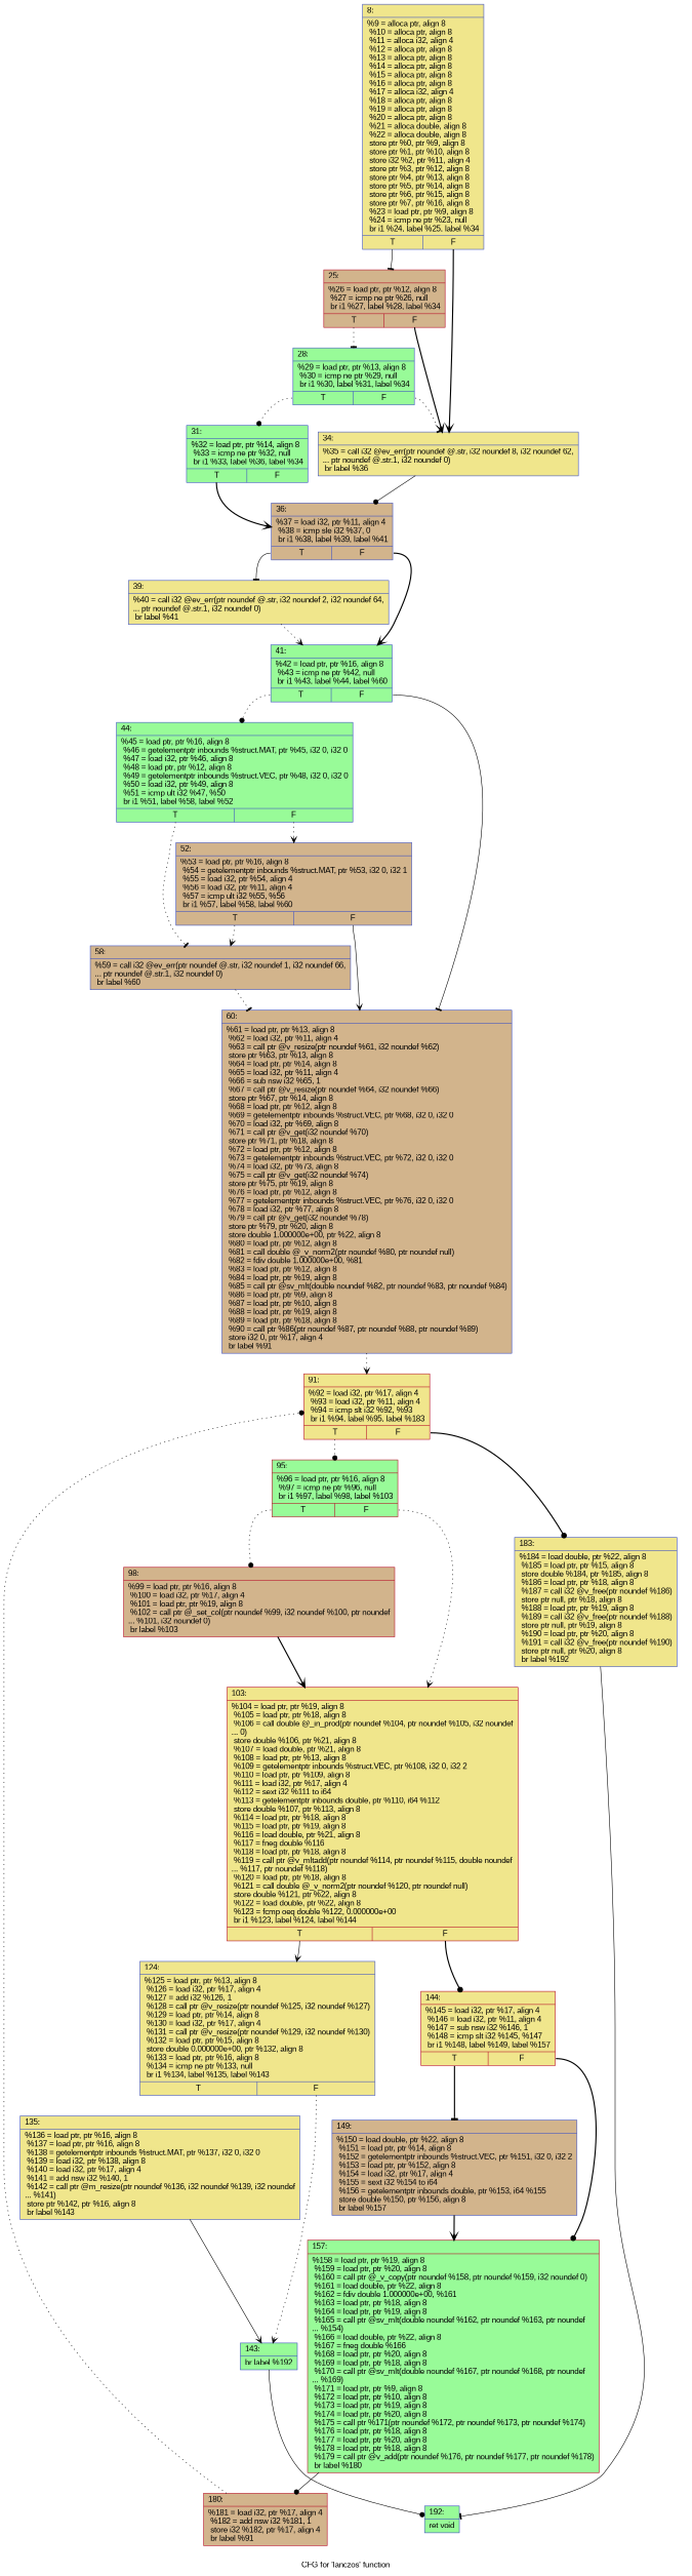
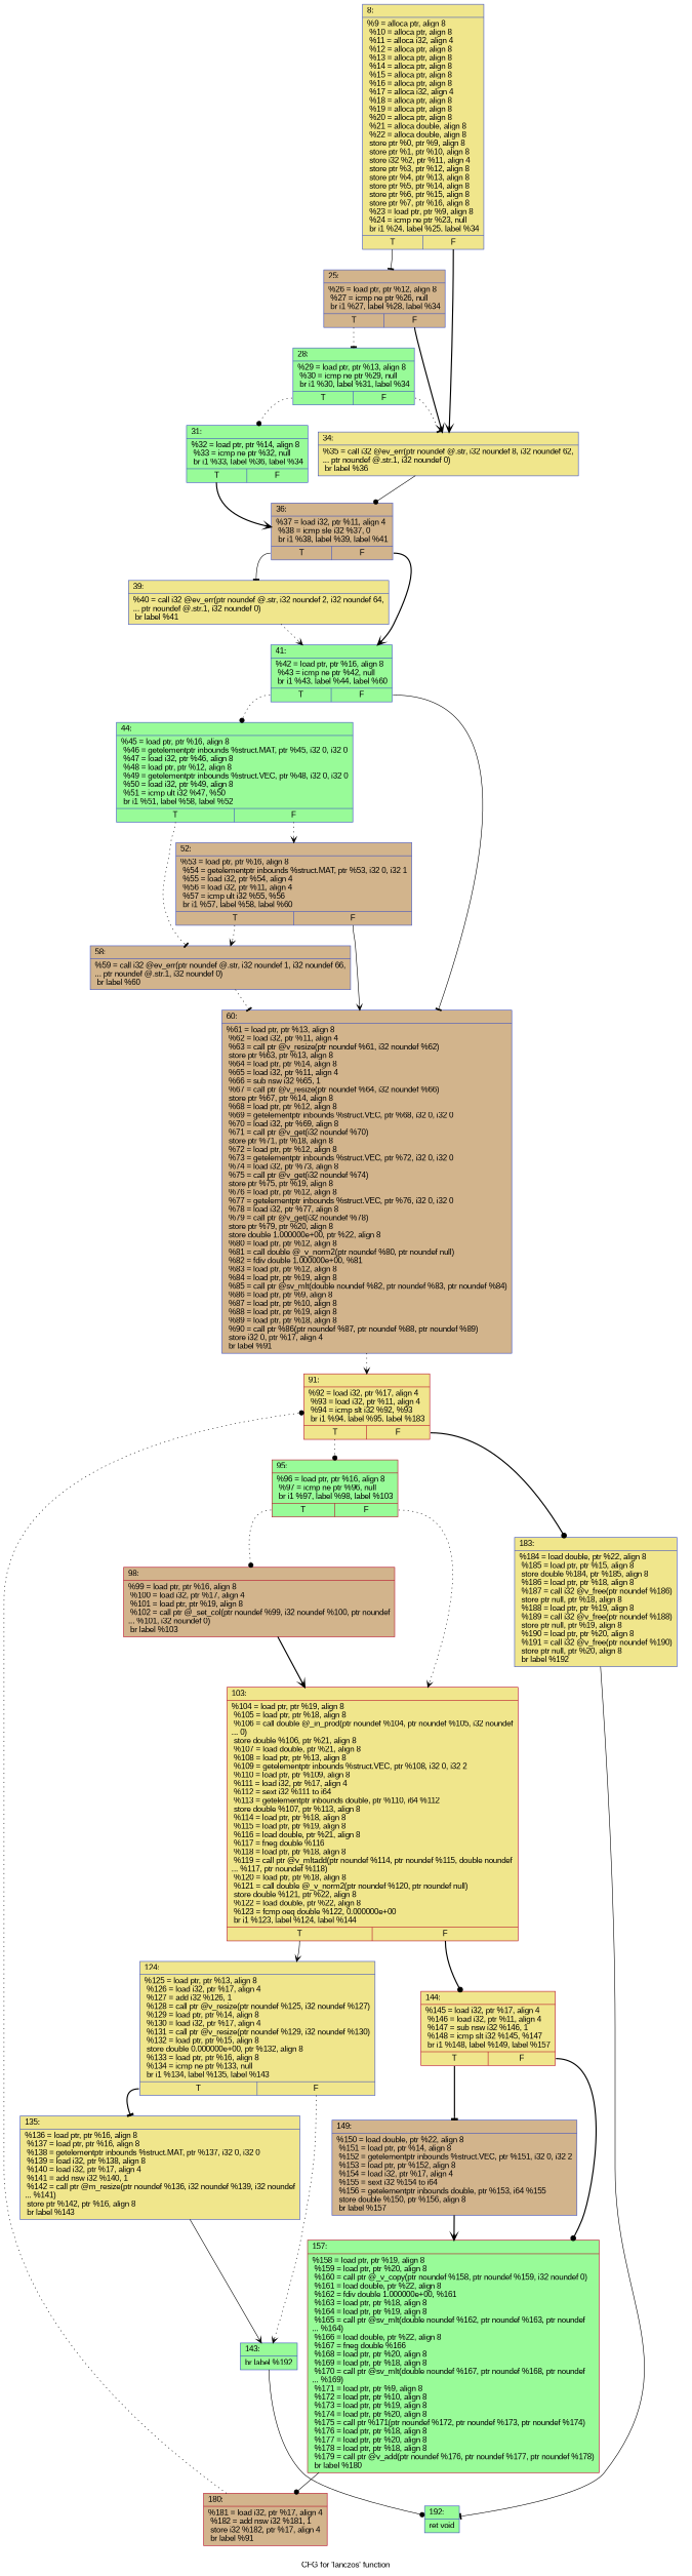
  digraph {
    fontname="Liberation Sans"
    label="CFG for 'lanczos' function"
    node [color="#3d50c3ff" fillcolor=khaki fontname="Liberation Sans" shape=record style=filled]
    edge [arrowhead=vee fontname="Liberation Sans" style=dotted tailport=s0]
    n1 [label="{8:\l|  %9 = alloca ptr, align 8\l  %10 = alloca ptr, align 8\l  %11 = alloca i32, align 4\l  %12 = alloca ptr, align 8\l  %13 = alloca ptr, align 8\l  %14 = alloca ptr, align 8\l  %15 = alloca ptr, align 8\l  %16 = alloca ptr, align 8\l  %17 = alloca i32, align 4\l  %18 = alloca ptr, align 8\l  %19 = alloca ptr, align 8\l  %20 = alloca ptr, align 8\l  %21 = alloca double, align 8\l  %22 = alloca double, align 8\l  store ptr %0, ptr %9, align 8\l  store ptr %1, ptr %10, align 8\l  store i32 %2, ptr %11, align 4\l  store ptr %3, ptr %12, align 8\l  store ptr %4, ptr %13, align 8\l  store ptr %5, ptr %14, align 8\l  store ptr %6, ptr %15, align 8\l  store ptr %7, ptr %16, align 8\l  %23 = load ptr, ptr %9, align 8\l  %24 = icmp ne ptr %23, null\l  br i1 %24, label %25, label %34\l|{<s0>T|<s1>F}}"]
-   n2 [color="#b70d28ff" fillcolor=tan label="{25:\l|  %26 = load ptr, ptr %12, align 8\l  %27 = icmp ne ptr %26, null\l  br i1 %27, label %28, label %34\l|{<s0>T|<s1>F}}"]
+   n2 [fillcolor=tan label="{25:\l|  %26 = load ptr, ptr %12, align 8\l  %27 = icmp ne ptr %26, null\l  br i1 %27, label %28, label %34\l|{<s0>T|<s1>F}}"]
    n3 [label="{34:\l|  %35 = call i32 @ev_err(ptr noundef @.str, i32 noundef 8, i32 noundef 62,\l... ptr noundef @.str.1, i32 noundef 0)\l  br label %36\l}"]
    n4 [fillcolor=palegreen label="{28:\l|  %29 = load ptr, ptr %13, align 8\l  %30 = icmp ne ptr %29, null\l  br i1 %30, label %31, label %34\l|{<s0>T|<s1>F}}"]
    n5 [fillcolor=tan label="{36:\l|  %37 = load i32, ptr %11, align 4\l  %38 = icmp sle i32 %37, 0\l  br i1 %38, label %39, label %41\l|{<s0>T|<s1>F}}"]
    n6 [fillcolor=palegreen label="{31:\l|  %32 = load ptr, ptr %14, align 8\l  %33 = icmp ne ptr %32, null\l  br i1 %33, label %36, label %34\l|{<s0>T|<s1>F}}"]
    n7 [label="{39:\l|  %40 = call i32 @ev_err(ptr noundef @.str, i32 noundef 2, i32 noundef 64,\l... ptr noundef @.str.1, i32 noundef 0)\l  br label %41\l}"]
    n8 [fillcolor=palegreen label="{41:\l|  %42 = load ptr, ptr %16, align 8\l  %43 = icmp ne ptr %42, null\l  br i1 %43, label %44, label %60\l|{<s0>T|<s1>F}}"]
    n9 [fillcolor=palegreen label="{44:\l|  %45 = load ptr, ptr %16, align 8\l  %46 = getelementptr inbounds %struct.MAT, ptr %45, i32 0, i32 0\l  %47 = load i32, ptr %46, align 8\l  %48 = load ptr, ptr %12, align 8\l  %49 = getelementptr inbounds %struct.VEC, ptr %48, i32 0, i32 0\l  %50 = load i32, ptr %49, align 8\l  %51 = icmp ult i32 %47, %50\l  br i1 %51, label %58, label %52\l|{<s0>T|<s1>F}}"]
    n10 [fillcolor=tan label="{60:\l|  %61 = load ptr, ptr %13, align 8\l  %62 = load i32, ptr %11, align 4\l  %63 = call ptr @v_resize(ptr noundef %61, i32 noundef %62)\l  store ptr %63, ptr %13, align 8\l  %64 = load ptr, ptr %14, align 8\l  %65 = load i32, ptr %11, align 4\l  %66 = sub nsw i32 %65, 1\l  %67 = call ptr @v_resize(ptr noundef %64, i32 noundef %66)\l  store ptr %67, ptr %14, align 8\l  %68 = load ptr, ptr %12, align 8\l  %69 = getelementptr inbounds %struct.VEC, ptr %68, i32 0, i32 0\l  %70 = load i32, ptr %69, align 8\l  %71 = call ptr @v_get(i32 noundef %70)\l  store ptr %71, ptr %18, align 8\l  %72 = load ptr, ptr %12, align 8\l  %73 = getelementptr inbounds %struct.VEC, ptr %72, i32 0, i32 0\l  %74 = load i32, ptr %73, align 8\l  %75 = call ptr @v_get(i32 noundef %74)\l  store ptr %75, ptr %19, align 8\l  %76 = load ptr, ptr %12, align 8\l  %77 = getelementptr inbounds %struct.VEC, ptr %76, i32 0, i32 0\l  %78 = load i32, ptr %77, align 8\l  %79 = call ptr @v_get(i32 noundef %78)\l  store ptr %79, ptr %20, align 8\l  store double 1.000000e+00, ptr %22, align 8\l  %80 = load ptr, ptr %12, align 8\l  %81 = call double @_v_norm2(ptr noundef %80, ptr noundef null)\l  %82 = fdiv double 1.000000e+00, %81\l  %83 = load ptr, ptr %12, align 8\l  %84 = load ptr, ptr %19, align 8\l  %85 = call ptr @sv_mlt(double noundef %82, ptr noundef %83, ptr noundef %84)\l  %86 = load ptr, ptr %9, align 8\l  %87 = load ptr, ptr %10, align 8\l  %88 = load ptr, ptr %19, align 8\l  %89 = load ptr, ptr %18, align 8\l  %90 = call ptr %86(ptr noundef %87, ptr noundef %88, ptr noundef %89)\l  store i32 0, ptr %17, align 4\l  br label %91\l}"]
    n11 [fillcolor=tan label="{58:\l|  %59 = call i32 @ev_err(ptr noundef @.str, i32 noundef 1, i32 noundef 66,\l... ptr noundef @.str.1, i32 noundef 0)\l  br label %60\l}"]
    n12 [fillcolor=tan label="{52:\l|  %53 = load ptr, ptr %16, align 8\l  %54 = getelementptr inbounds %struct.MAT, ptr %53, i32 0, i32 1\l  %55 = load i32, ptr %54, align 4\l  %56 = load i32, ptr %11, align 4\l  %57 = icmp ult i32 %55, %56\l  br i1 %57, label %58, label %60\l|{<s0>T|<s1>F}}"]
    n13 [color="#b70d28ff" label="{91:\l|  %92 = load i32, ptr %17, align 4\l  %93 = load i32, ptr %11, align 4\l  %94 = icmp slt i32 %92, %93\l  br i1 %94, label %95, label %183\l|{<s0>T|<s1>F}}"]
    n14 [color="#b70d28ff" fillcolor=palegreen label="{95:\l|  %96 = load ptr, ptr %16, align 8\l  %97 = icmp ne ptr %96, null\l  br i1 %97, label %98, label %103\l|{<s0>T|<s1>F}}"]
    n15 [label="{183:\l|  %184 = load double, ptr %22, align 8\l  %185 = load ptr, ptr %15, align 8\l  store double %184, ptr %185, align 8\l  %186 = load ptr, ptr %18, align 8\l  %187 = call i32 @v_free(ptr noundef %186)\l  store ptr null, ptr %18, align 8\l  %188 = load ptr, ptr %19, align 8\l  %189 = call i32 @v_free(ptr noundef %188)\l  store ptr null, ptr %19, align 8\l  %190 = load ptr, ptr %20, align 8\l  %191 = call i32 @v_free(ptr noundef %190)\l  store ptr null, ptr %20, align 8\l  br label %192\l}"]
    n16 [color="#b70d28ff" fillcolor=tan label="{98:\l|  %99 = load ptr, ptr %16, align 8\l  %100 = load i32, ptr %17, align 4\l  %101 = load ptr, ptr %19, align 8\l  %102 = call ptr @_set_col(ptr noundef %99, i32 noundef %100, ptr noundef\l... %101, i32 noundef 0)\l  br label %103\l}"]
    n17 [color="#b70d28ff" label="{103:\l|  %104 = load ptr, ptr %19, align 8\l  %105 = load ptr, ptr %18, align 8\l  %106 = call double @_in_prod(ptr noundef %104, ptr noundef %105, i32 noundef\l... 0)\l  store double %106, ptr %21, align 8\l  %107 = load double, ptr %21, align 8\l  %108 = load ptr, ptr %13, align 8\l  %109 = getelementptr inbounds %struct.VEC, ptr %108, i32 0, i32 2\l  %110 = load ptr, ptr %109, align 8\l  %111 = load i32, ptr %17, align 4\l  %112 = sext i32 %111 to i64\l  %113 = getelementptr inbounds double, ptr %110, i64 %112\l  store double %107, ptr %113, align 8\l  %114 = load ptr, ptr %18, align 8\l  %115 = load ptr, ptr %19, align 8\l  %116 = load double, ptr %21, align 8\l  %117 = fneg double %116\l  %118 = load ptr, ptr %18, align 8\l  %119 = call ptr @v_mltadd(ptr noundef %114, ptr noundef %115, double noundef\l... %117, ptr noundef %118)\l  %120 = load ptr, ptr %18, align 8\l  %121 = call double @_v_norm2(ptr noundef %120, ptr noundef null)\l  store double %121, ptr %22, align 8\l  %122 = load double, ptr %22, align 8\l  %123 = fcmp oeq double %122, 0.000000e+00\l  br i1 %123, label %124, label %144\l|{<s0>T|<s1>F}}"]
    n18 [fillcolor=palegreen label="{192:\l|  ret void\l}"]
    n19 [label="{124:\l|  %125 = load ptr, ptr %13, align 8\l  %126 = load i32, ptr %17, align 4\l  %127 = add i32 %126, 1\l  %128 = call ptr @v_resize(ptr noundef %125, i32 noundef %127)\l  %129 = load ptr, ptr %14, align 8\l  %130 = load i32, ptr %17, align 4\l  %131 = call ptr @v_resize(ptr noundef %129, i32 noundef %130)\l  %132 = load ptr, ptr %15, align 8\l  store double 0.000000e+00, ptr %132, align 8\l  %133 = load ptr, ptr %16, align 8\l  %134 = icmp ne ptr %133, null\l  br i1 %134, label %135, label %143\l|{<s0>T|<s1>F}}"]
    n20 [color="#b70d28ff" label="{144:\l|  %145 = load i32, ptr %17, align 4\l  %146 = load i32, ptr %11, align 4\l  %147 = sub nsw i32 %146, 1\l  %148 = icmp slt i32 %145, %147\l  br i1 %148, label %149, label %157\l|{<s0>T|<s1>F}}"]
    n21 [label="{135:\l|  %136 = load ptr, ptr %16, align 8\l  %137 = load ptr, ptr %16, align 8\l  %138 = getelementptr inbounds %struct.MAT, ptr %137, i32 0, i32 0\l  %139 = load i32, ptr %138, align 8\l  %140 = load i32, ptr %17, align 4\l  %141 = add nsw i32 %140, 1\l  %142 = call ptr @m_resize(ptr noundef %136, i32 noundef %139, i32 noundef\l... %141)\l  store ptr %142, ptr %16, align 8\l  br label %143\l}"]
    n22 [fillcolor=palegreen label="{143:\l|  br label %192\l}"]
    n23 [fillcolor=tan label="{149:\l|  %150 = load double, ptr %22, align 8\l  %151 = load ptr, ptr %14, align 8\l  %152 = getelementptr inbounds %struct.VEC, ptr %151, i32 0, i32 2\l  %153 = load ptr, ptr %152, align 8\l  %154 = load i32, ptr %17, align 4\l  %155 = sext i32 %154 to i64\l  %156 = getelementptr inbounds double, ptr %153, i64 %155\l  store double %150, ptr %156, align 8\l  br label %157\l}"]
-   n24 [color="#b70d28ff" fillcolor=palegreen label="{157:\l|  %158 = load ptr, ptr %19, align 8\l  %159 = load ptr, ptr %20, align 8\l  %160 = call ptr @_v_copy(ptr noundef %158, ptr noundef %159, i32 noundef 0)\l  %161 = load double, ptr %22, align 8\l  %162 = fdiv double 1.000000e+00, %161\l  %163 = load ptr, ptr %18, align 8\l  %164 = load ptr, ptr %19, align 8\l  %165 = call ptr @sv_mlt(double noundef %162, ptr noundef %163, ptr noundef\l... %154)\l  %166 = load double, ptr %22, align 8\l  %167 = fneg double %166\l  %168 = load ptr, ptr %20, align 8\l  %169 = load ptr, ptr %18, align 8\l  %170 = call ptr @sv_mlt(double noundef %167, ptr noundef %168, ptr noundef\l... %169)\l  %171 = load ptr, ptr %9, align 8\l  %172 = load ptr, ptr %10, align 8\l  %173 = load ptr, ptr %19, align 8\l  %174 = load ptr, ptr %20, align 8\l  %175 = call ptr %171(ptr noundef %172, ptr noundef %173, ptr noundef %174)\l  %176 = load ptr, ptr %18, align 8\l  %177 = load ptr, ptr %20, align 8\l  %178 = load ptr, ptr %18, align 8\l  %179 = call ptr @v_add(ptr noundef %176, ptr noundef %177, ptr noundef %178)\l  br label %180\l}"]
+   n24 [color="#b70d28ff" fillcolor=palegreen label="{157:\l|  %158 = load ptr, ptr %19, align 8\l  %159 = load ptr, ptr %20, align 8\l  %160 = call ptr @_v_copy(ptr noundef %158, ptr noundef %159, i32 noundef 0)\l  %161 = load double, ptr %22, align 8\l  %162 = fdiv double 1.000000e+00, %161\l  %163 = load ptr, ptr %18, align 8\l  %164 = load ptr, ptr %19, align 8\l  %165 = call ptr @sv_mlt(double noundef %162, ptr noundef %163, ptr noundef\l... %164)\l  %166 = load double, ptr %22, align 8\l  %167 = fneg double %166\l  %168 = load ptr, ptr %20, align 8\l  %169 = load ptr, ptr %18, align 8\l  %170 = call ptr @sv_mlt(double noundef %167, ptr noundef %168, ptr noundef\l... %169)\l  %171 = load ptr, ptr %9, align 8\l  %172 = load ptr, ptr %10, align 8\l  %173 = load ptr, ptr %19, align 8\l  %174 = load ptr, ptr %20, align 8\l  %175 = call ptr %171(ptr noundef %172, ptr noundef %173, ptr noundef %174)\l  %176 = load ptr, ptr %18, align 8\l  %177 = load ptr, ptr %20, align 8\l  %178 = load ptr, ptr %18, align 8\l  %179 = call ptr @v_add(ptr noundef %176, ptr noundef %177, ptr noundef %178)\l  br label %180\l}"]
    n25 [color="#b70d28ff" fillcolor=tan label="{180:\l|  %181 = load i32, ptr %17, align 4\l  %182 = add nsw i32 %181, 1\l  store i32 %182, ptr %17, align 4\l  br label %91\l}"]
    n1 -> n2 [arrowhead=tee style=solid]
    n1 -> n3 [style=bold tailport=s1]
    n2 -> n3 [style=bold tailport=s1]
    n2 -> n4 [arrowhead=tee]
    n3 -> n5 [arrowhead=dot style=solid]
    n4 -> n3 [arrowhead=tee tailport=s1]
    n4 -> n6 [arrowhead=dot]
    n5 -> n7 [arrowhead=tee style=solid]
    n5 -> n8 [style=bold tailport=s1]
    n6 -> n5 [style=bold]
    n7 -> n8
    n8 -> n9 [arrowhead=dot]
    n8 -> n10 [arrowhead=tee style=solid tailport=s1]
    n9 -> n11 [arrowhead=tee]
    n9 -> n12 [tailport=s1]
    n10 -> n13
    n11 -> n10 [arrowhead=tee]
    n12 -> n10 [style=solid tailport=s1]
    n12 -> n11
    n13 -> n14 [arrowhead=dot]
    n13 -> n15 [arrowhead=dot style=bold tailport=s1]
    n14 -> n16 [arrowhead=dot]
    n14 -> n17 [tailport=s1]
    n15 -> n18 [arrowhead=tee style=solid]
    n16 -> n17 [style=bold]
    n17 -> n19 [style=solid]
    n17 -> n20 [arrowhead=dot style=bold tailport=s1]
+   n19 -> n21 [arrowhead=tee style=bold]
    n19 -> n22 [tailport=s1]
    n20 -> n23 [arrowhead=tee style=bold]
    n20 -> n24 [arrowhead=dot style=bold tailport=s1]
    n21 -> n22 [style=solid]
    n22 -> n18 [arrowhead=dot style=solid]
    n23 -> n24 [style=bold]
    n24 -> n25 [arrowhead=dot style=solid]
    n25 -> n13 [arrowhead=dot]
  }
